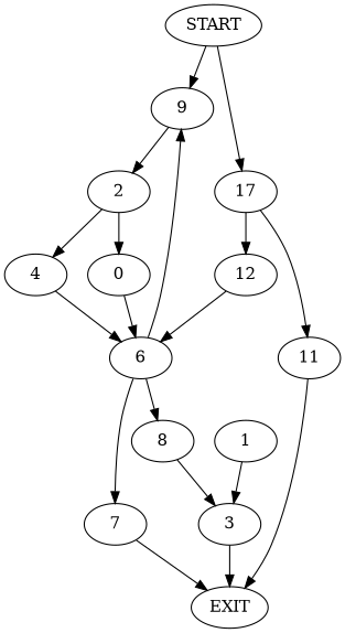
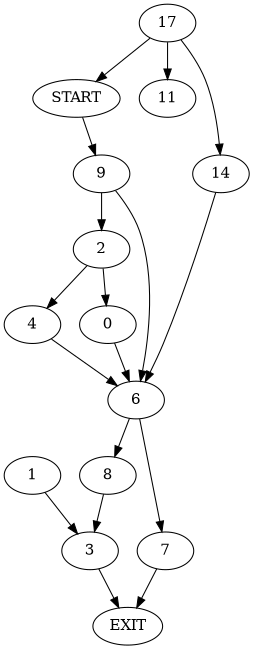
  digraph {
    n1 [label=START]
    9
    n3 [label=17]
    1
    3
    2
    6
    11
-   12
+   12 [label=14]
    n10 [label=EXIT]
    4
    n12 [label=0]
    7
    8
    n1 -> 9
-   n1 -> n3
+   n3 -> n1
    9 -> 2
-   6 -> 9
+   9 -> 6
    n3 -> 11
    n3 -> 12
    1 -> 3
    3 -> n10
    2 -> 4
    2 -> n12
    6 -> 7
    6 -> 8
-   11 -> n10
    12 -> 6
    4 -> 6
    n12 -> 6
    7 -> n10
    8 -> 3
  }
